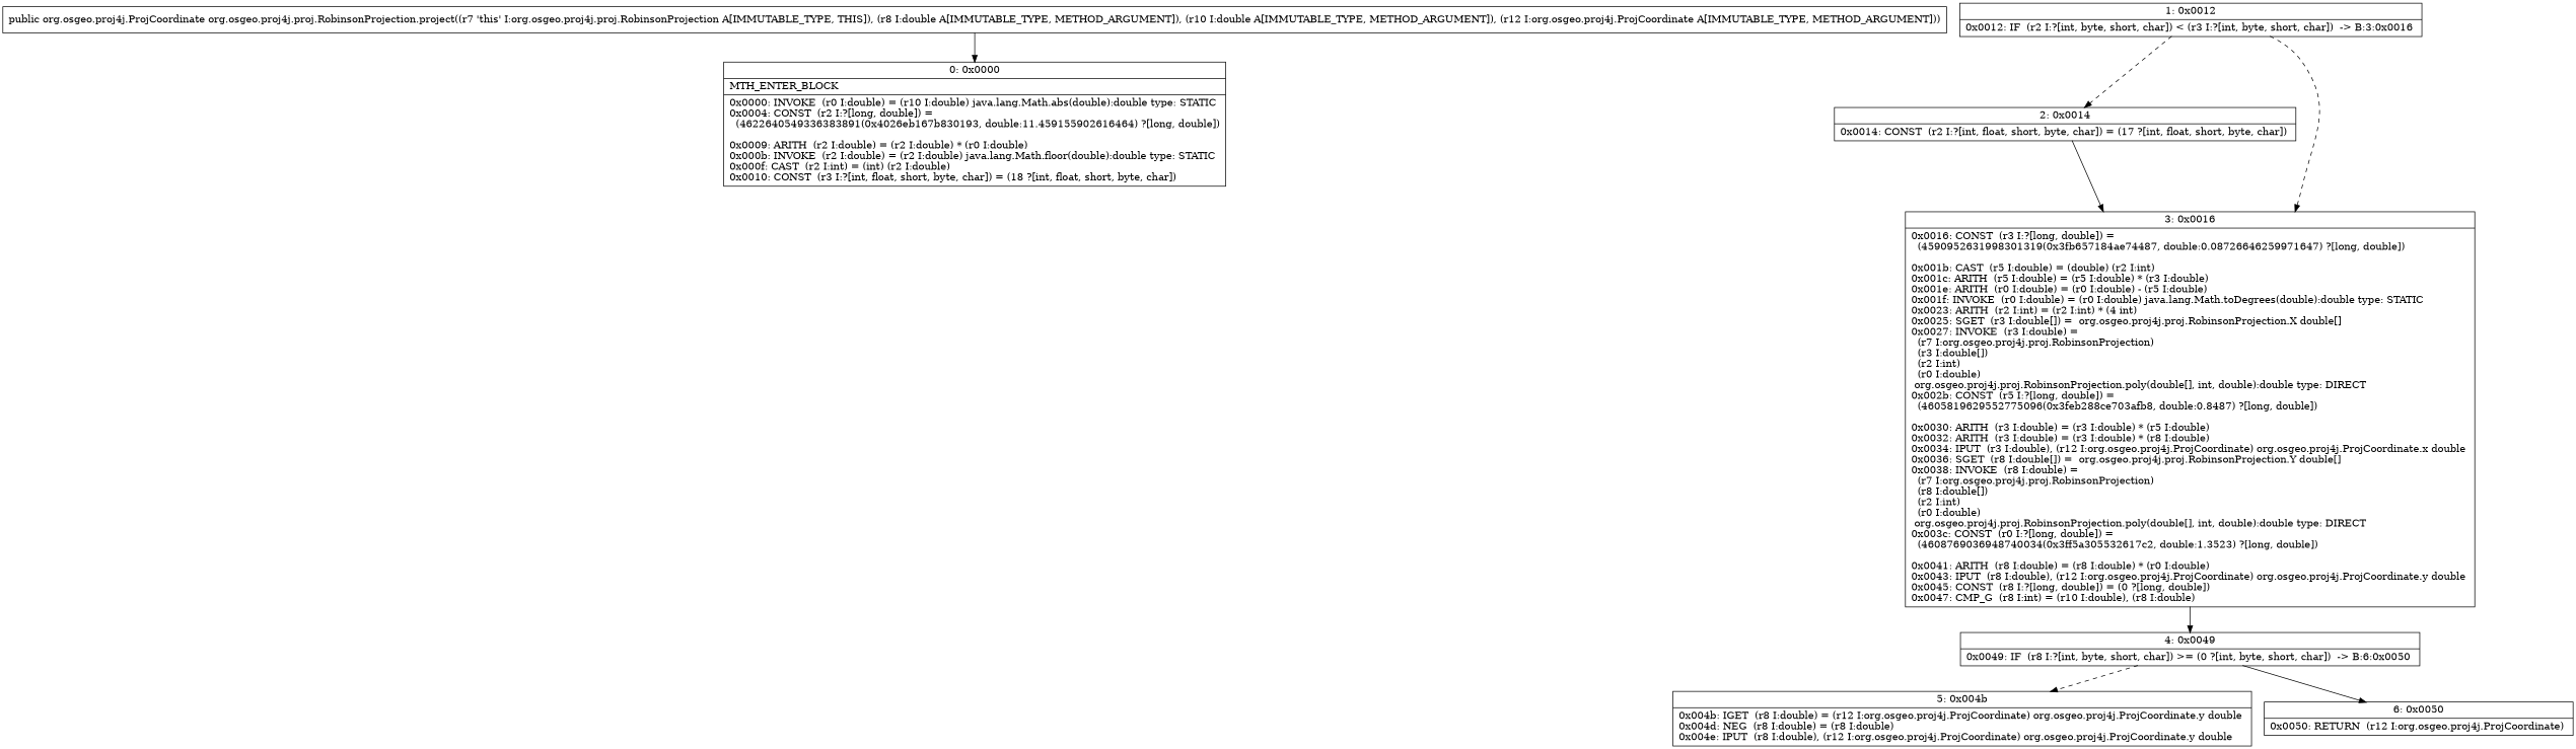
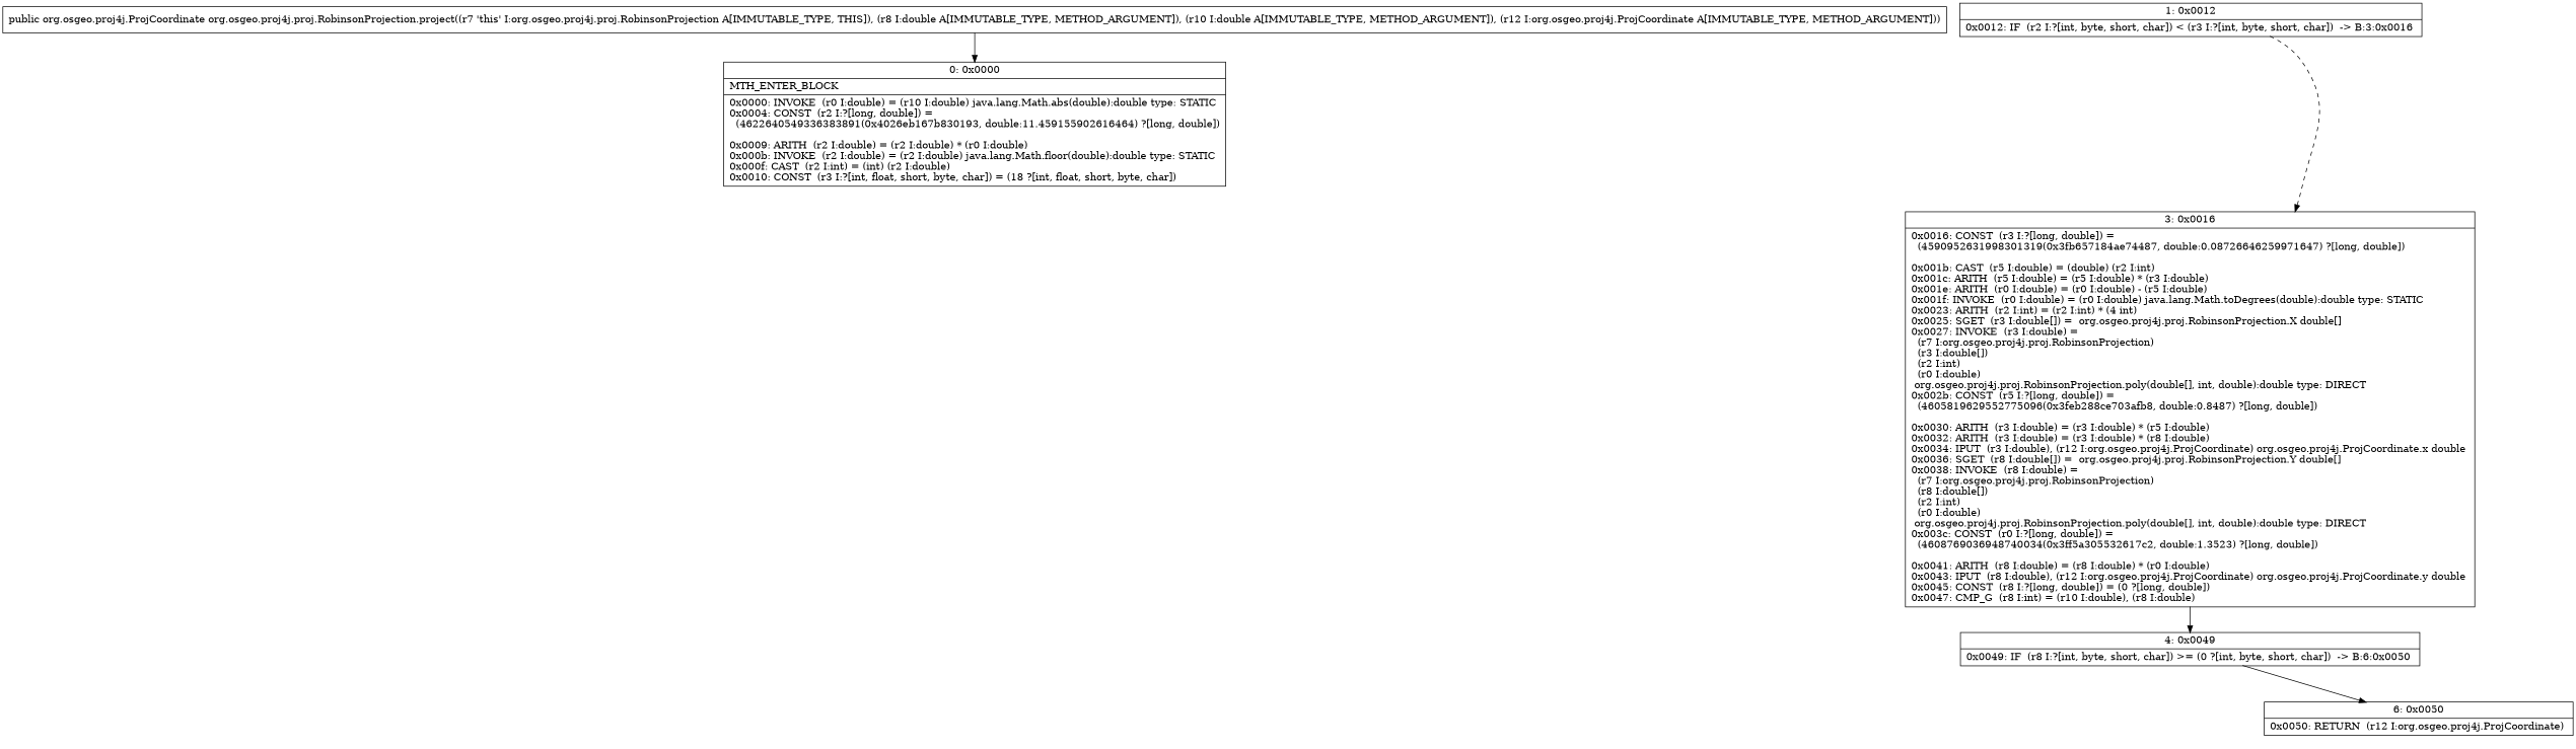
  digraph {
    node [shape=record]
    n1 [label="{0\:\ 0x0000|MTH_ENTER_BLOCK\l|0x0000: INVOKE  (r0 I:double) = (r10 I:double) java.lang.Math.abs(double):double type: STATIC \l0x0004: CONST  (r2 I:?[long, double]) = \l  (4622640549336383891(0x4026eb167b830193, double:11.459155902616464) ?[long, double])\l \l0x0009: ARITH  (r2 I:double) = (r2 I:double) * (r0 I:double) \l0x000b: INVOKE  (r2 I:double) = (r2 I:double) java.lang.Math.floor(double):double type: STATIC \l0x000f: CAST  (r2 I:int) = (int) (r2 I:double) \l0x0010: CONST  (r3 I:?[int, float, short, byte, char]) = (18 ?[int, float, short, byte, char]) \l}"]
    n2 [label="{1\:\ 0x0012|0x0012: IF  (r2 I:?[int, byte, short, char]) \< (r3 I:?[int, byte, short, char])  \-\> B:3:0x0016 \l}"]
-   n3 [label="{2\:\ 0x0014|0x0014: CONST  (r2 I:?[int, float, short, byte, char]) = (17 ?[int, float, short, byte, char]) \l}"]
    n4 [label="{3\:\ 0x0016|0x0016: CONST  (r3 I:?[long, double]) = \l  (4590952631998301319(0x3fb657184ae74487, double:0.08726646259971647) ?[long, double])\l \l0x001b: CAST  (r5 I:double) = (double) (r2 I:int) \l0x001c: ARITH  (r5 I:double) = (r5 I:double) * (r3 I:double) \l0x001e: ARITH  (r0 I:double) = (r0 I:double) \- (r5 I:double) \l0x001f: INVOKE  (r0 I:double) = (r0 I:double) java.lang.Math.toDegrees(double):double type: STATIC \l0x0023: ARITH  (r2 I:int) = (r2 I:int) * (4 int) \l0x0025: SGET  (r3 I:double[]) =  org.osgeo.proj4j.proj.RobinsonProjection.X double[] \l0x0027: INVOKE  (r3 I:double) = \l  (r7 I:org.osgeo.proj4j.proj.RobinsonProjection)\l  (r3 I:double[])\l  (r2 I:int)\l  (r0 I:double)\l org.osgeo.proj4j.proj.RobinsonProjection.poly(double[], int, double):double type: DIRECT \l0x002b: CONST  (r5 I:?[long, double]) = \l  (4605819629552775096(0x3feb288ce703afb8, double:0.8487) ?[long, double])\l \l0x0030: ARITH  (r3 I:double) = (r3 I:double) * (r5 I:double) \l0x0032: ARITH  (r3 I:double) = (r3 I:double) * (r8 I:double) \l0x0034: IPUT  (r3 I:double), (r12 I:org.osgeo.proj4j.ProjCoordinate) org.osgeo.proj4j.ProjCoordinate.x double \l0x0036: SGET  (r8 I:double[]) =  org.osgeo.proj4j.proj.RobinsonProjection.Y double[] \l0x0038: INVOKE  (r8 I:double) = \l  (r7 I:org.osgeo.proj4j.proj.RobinsonProjection)\l  (r8 I:double[])\l  (r2 I:int)\l  (r0 I:double)\l org.osgeo.proj4j.proj.RobinsonProjection.poly(double[], int, double):double type: DIRECT \l0x003c: CONST  (r0 I:?[long, double]) = \l  (4608769036948740034(0x3ff5a305532617c2, double:1.3523) ?[long, double])\l \l0x0041: ARITH  (r8 I:double) = (r8 I:double) * (r0 I:double) \l0x0043: IPUT  (r8 I:double), (r12 I:org.osgeo.proj4j.ProjCoordinate) org.osgeo.proj4j.ProjCoordinate.y double \l0x0045: CONST  (r8 I:?[long, double]) = (0 ?[long, double]) \l0x0047: CMP_G  (r8 I:int) = (r10 I:double), (r8 I:double) \l}"]
    n5 [label="{4\:\ 0x0049|0x0049: IF  (r8 I:?[int, byte, short, char]) \>= (0 ?[int, byte, short, char])  \-\> B:6:0x0050 \l}"]
-   n6 [label="{5\:\ 0x004b|0x004b: IGET  (r8 I:double) = (r12 I:org.osgeo.proj4j.ProjCoordinate) org.osgeo.proj4j.ProjCoordinate.y double \l0x004d: NEG  (r8 I:double) = (r8 I:double) \l0x004e: IPUT  (r8 I:double), (r12 I:org.osgeo.proj4j.ProjCoordinate) org.osgeo.proj4j.ProjCoordinate.y double \l}"]
    n7 [label="{6\:\ 0x0050|0x0050: RETURN  (r12 I:org.osgeo.proj4j.ProjCoordinate) \l}"]
    n8 [label="{public org.osgeo.proj4j.ProjCoordinate org.osgeo.proj4j.proj.RobinsonProjection.project((r7 'this' I:org.osgeo.proj4j.proj.RobinsonProjection A[IMMUTABLE_TYPE, THIS]), (r8 I:double A[IMMUTABLE_TYPE, METHOD_ARGUMENT]), (r10 I:double A[IMMUTABLE_TYPE, METHOD_ARGUMENT]), (r12 I:org.osgeo.proj4j.ProjCoordinate A[IMMUTABLE_TYPE, METHOD_ARGUMENT])) }"]
-   n2 -> n3 [style=dashed]
    n2 -> n4 [style=dashed]
-   n3 -> n4
    n4 -> n5
-   n5 -> n6 [style=dashed]
    n5 -> n7
    n8 -> n1
  }
